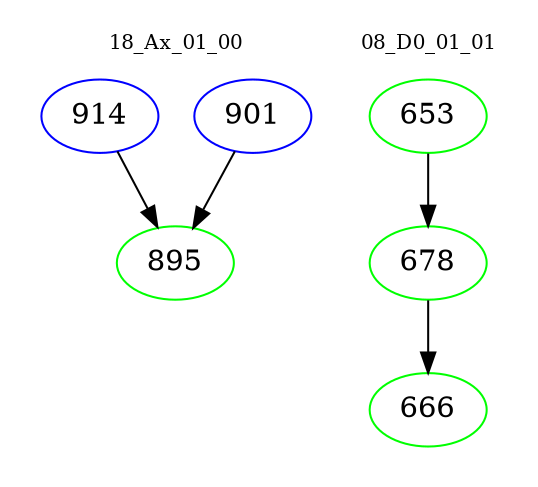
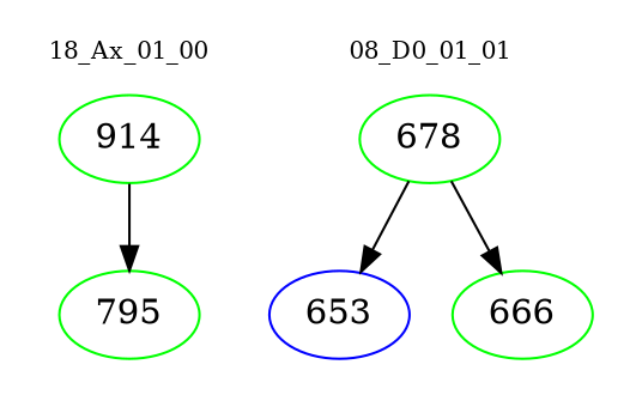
  digraph {
    node [color=green]
    edge [color=black]
-   n1 [color=blue label=901]
-   n2 [label=895]
-   n3 [color=blue label=914]
-   n4 [label=653]
+   n2 [label=795]
+   n3 [label=914]
+   n4 [color=blue label=653]
    n5 [label=678]
    n6 [label=666]
    subgraph cluster_1 {
      color=white
      fontsize=10
      label="18_Ax_01_00"
-     n1
      n2
      n3
    }
    subgraph cluster_2 {
      color=white
      fontsize=10
      label="08_D0_01_01"
      n4
      n5
      n6
    }
-   n1 -> n2
    n3 -> n2
-   n4 -> n5
+   n5 -> n4
    n5 -> n6
  }
